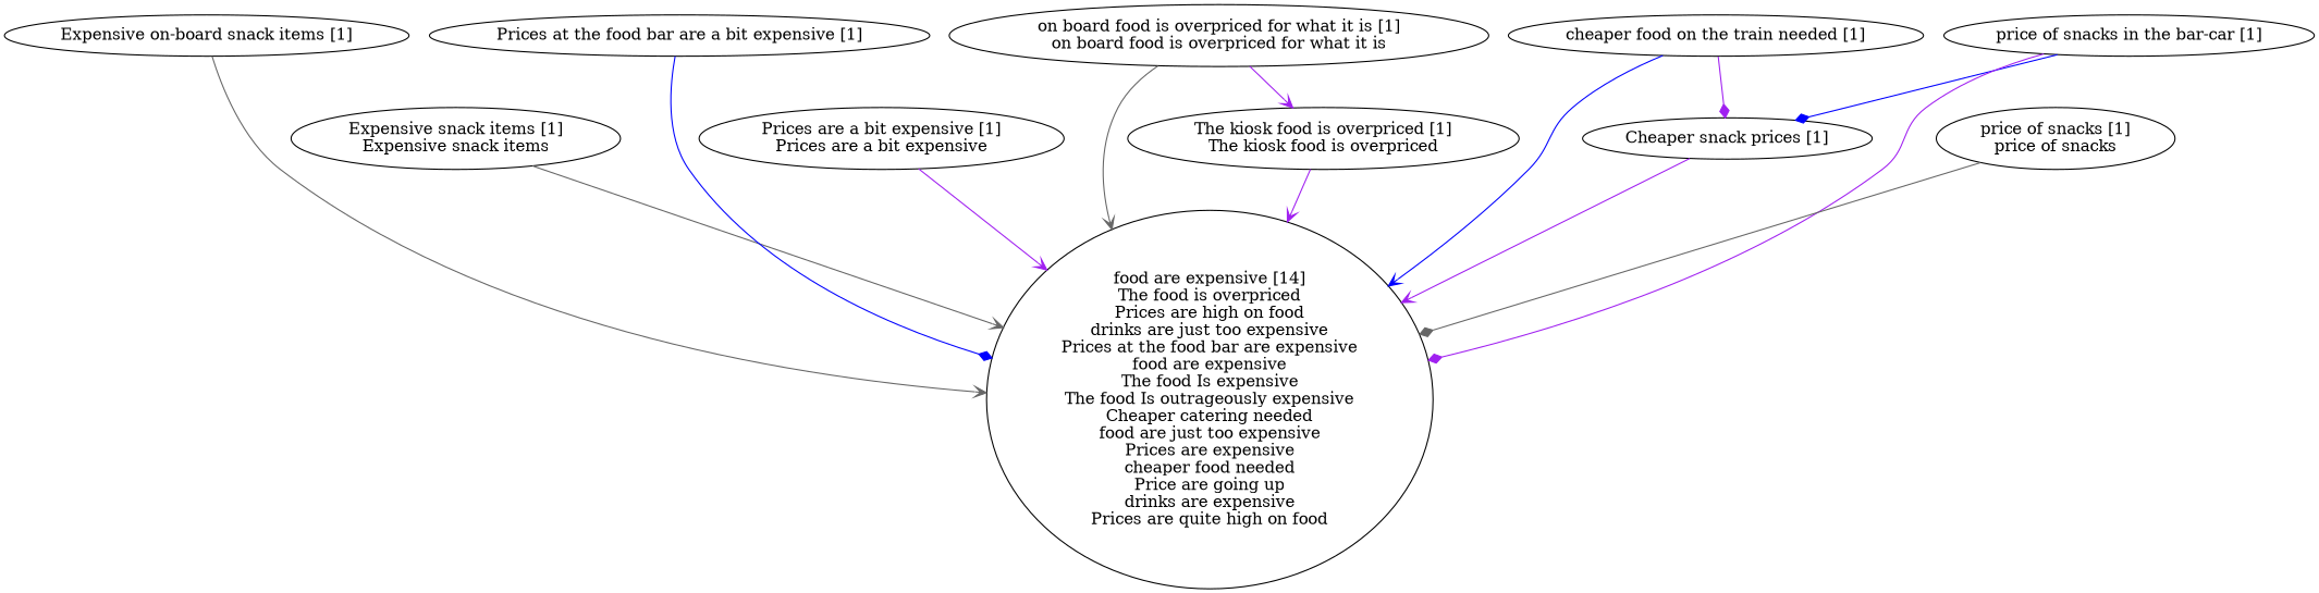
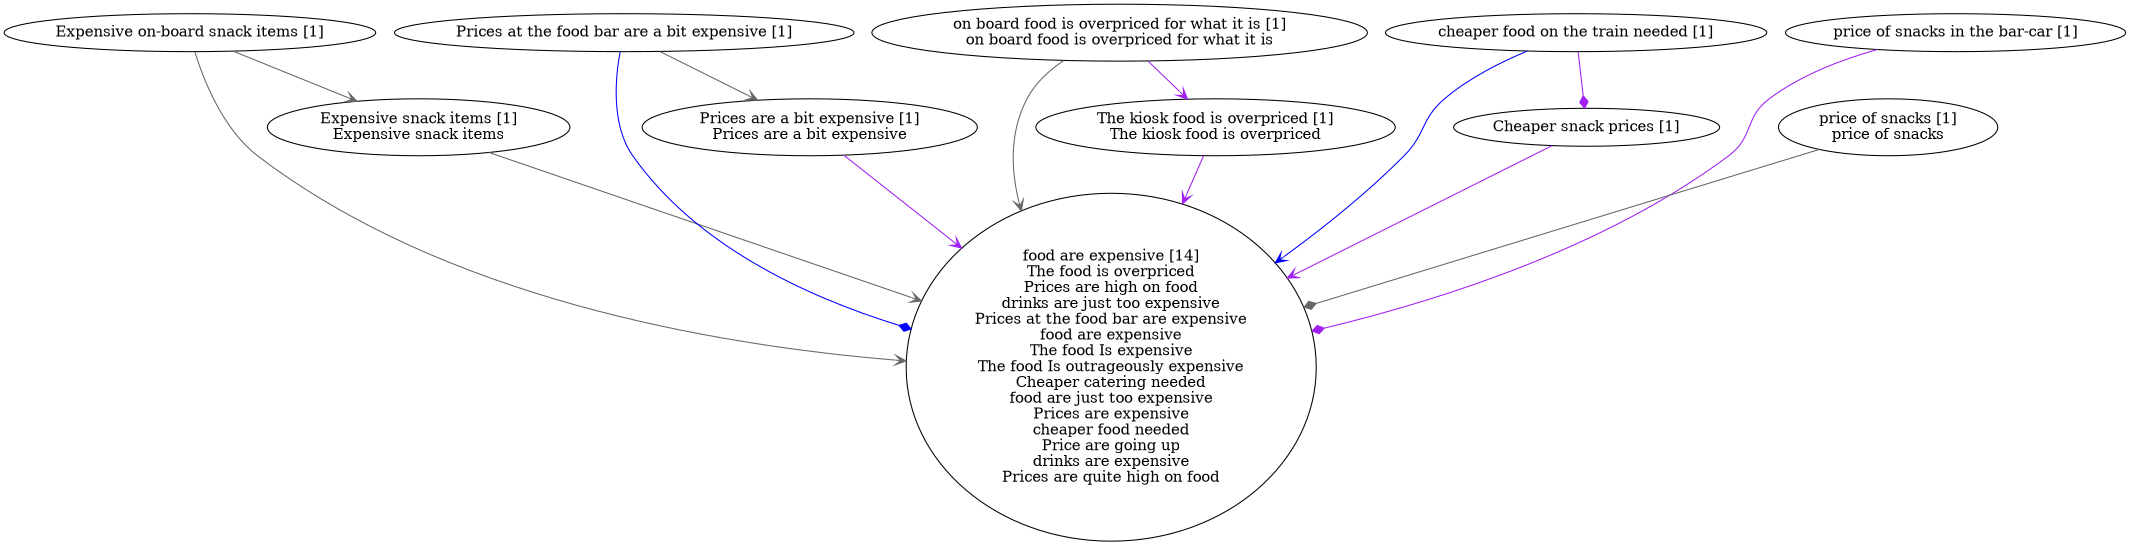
  digraph {
    edge [arrowhead=vee color=purple]
    "Cheaper snack prices [1]"
    "food are expensive [14]\nThe food is overpriced\nPrices are high on food\ndrinks are just too expensive\nPrices at the food bar are expensive\nfood are expensive\nThe food Is expensive\nThe food Is outrageously expensive\nCheaper catering needed\nfood are just too expensive\nPrices are expensive\ncheaper food needed\nPrice are going up\ndrinks are expensive\nPrices are quite high on food"
    "Expensive on-board snack items [1]"
    "Expensive snack items [1]\nExpensive snack items"
    "Prices at the food bar are a bit expensive [1]"
    "Prices are a bit expensive [1]\nPrices are a bit expensive"
    "The kiosk food is overpriced [1]\nThe kiosk food is overpriced"
    "cheaper food on the train needed [1]"
    "on board food is overpriced for what it is [1]\non board food is overpriced for what it is"
    "price of snacks in the bar-car [1]"
    "price of snacks [1]\nprice of snacks"
    "Cheaper snack prices [1]" -> "food are expensive [14]\nThe food is overpriced\nPrices are high on food\ndrinks are just too expensive\nPrices at the food bar are expensive\nfood are expensive\nThe food Is expensive\nThe food Is outrageously expensive\nCheaper catering needed\nfood are just too expensive\nPrices are expensive\ncheaper food needed\nPrice are going up\ndrinks are expensive\nPrices are quite high on food"
    "Expensive on-board snack items [1]" -> "food are expensive [14]\nThe food is overpriced\nPrices are high on food\ndrinks are just too expensive\nPrices at the food bar are expensive\nfood are expensive\nThe food Is expensive\nThe food Is outrageously expensive\nCheaper catering needed\nfood are just too expensive\nPrices are expensive\ncheaper food needed\nPrice are going up\ndrinks are expensive\nPrices are quite high on food" [color=gray40]
+   "Expensive on-board snack items [1]" -> "Expensive snack items [1]\nExpensive snack items" [color=gray40]
    "Expensive snack items [1]\nExpensive snack items" -> "food are expensive [14]\nThe food is overpriced\nPrices are high on food\ndrinks are just too expensive\nPrices at the food bar are expensive\nfood are expensive\nThe food Is expensive\nThe food Is outrageously expensive\nCheaper catering needed\nfood are just too expensive\nPrices are expensive\ncheaper food needed\nPrice are going up\ndrinks are expensive\nPrices are quite high on food" [color=gray40]
    "Prices at the food bar are a bit expensive [1]" -> "food are expensive [14]\nThe food is overpriced\nPrices are high on food\ndrinks are just too expensive\nPrices at the food bar are expensive\nfood are expensive\nThe food Is expensive\nThe food Is outrageously expensive\nCheaper catering needed\nfood are just too expensive\nPrices are expensive\ncheaper food needed\nPrice are going up\ndrinks are expensive\nPrices are quite high on food" [arrowhead=diamond color=blue]
+   "Prices at the food bar are a bit expensive [1]" -> "Prices are a bit expensive [1]\nPrices are a bit expensive" [color=gray40]
    "Prices are a bit expensive [1]\nPrices are a bit expensive" -> "food are expensive [14]\nThe food is overpriced\nPrices are high on food\ndrinks are just too expensive\nPrices at the food bar are expensive\nfood are expensive\nThe food Is expensive\nThe food Is outrageously expensive\nCheaper catering needed\nfood are just too expensive\nPrices are expensive\ncheaper food needed\nPrice are going up\ndrinks are expensive\nPrices are quite high on food"
    "The kiosk food is overpriced [1]\nThe kiosk food is overpriced" -> "food are expensive [14]\nThe food is overpriced\nPrices are high on food\ndrinks are just too expensive\nPrices at the food bar are expensive\nfood are expensive\nThe food Is expensive\nThe food Is outrageously expensive\nCheaper catering needed\nfood are just too expensive\nPrices are expensive\ncheaper food needed\nPrice are going up\ndrinks are expensive\nPrices are quite high on food"
    "cheaper food on the train needed [1]" -> "Cheaper snack prices [1]" [arrowhead=diamond]
    "cheaper food on the train needed [1]" -> "food are expensive [14]\nThe food is overpriced\nPrices are high on food\ndrinks are just too expensive\nPrices at the food bar are expensive\nfood are expensive\nThe food Is expensive\nThe food Is outrageously expensive\nCheaper catering needed\nfood are just too expensive\nPrices are expensive\ncheaper food needed\nPrice are going up\ndrinks are expensive\nPrices are quite high on food" [color=blue]
    "on board food is overpriced for what it is [1]\non board food is overpriced for what it is" -> "food are expensive [14]\nThe food is overpriced\nPrices are high on food\ndrinks are just too expensive\nPrices at the food bar are expensive\nfood are expensive\nThe food Is expensive\nThe food Is outrageously expensive\nCheaper catering needed\nfood are just too expensive\nPrices are expensive\ncheaper food needed\nPrice are going up\ndrinks are expensive\nPrices are quite high on food" [color=gray40]
    "on board food is overpriced for what it is [1]\non board food is overpriced for what it is" -> "The kiosk food is overpriced [1]\nThe kiosk food is overpriced"
-   "price of snacks in the bar-car [1]" -> "Cheaper snack prices [1]" [arrowhead=diamond color=blue]
    "price of snacks in the bar-car [1]" -> "food are expensive [14]\nThe food is overpriced\nPrices are high on food\ndrinks are just too expensive\nPrices at the food bar are expensive\nfood are expensive\nThe food Is expensive\nThe food Is outrageously expensive\nCheaper catering needed\nfood are just too expensive\nPrices are expensive\ncheaper food needed\nPrice are going up\ndrinks are expensive\nPrices are quite high on food" [arrowhead=diamond]
    "price of snacks [1]\nprice of snacks" -> "food are expensive [14]\nThe food is overpriced\nPrices are high on food\ndrinks are just too expensive\nPrices at the food bar are expensive\nfood are expensive\nThe food Is expensive\nThe food Is outrageously expensive\nCheaper catering needed\nfood are just too expensive\nPrices are expensive\ncheaper food needed\nPrice are going up\ndrinks are expensive\nPrices are quite high on food" [arrowhead=diamond color=gray40]
  }
